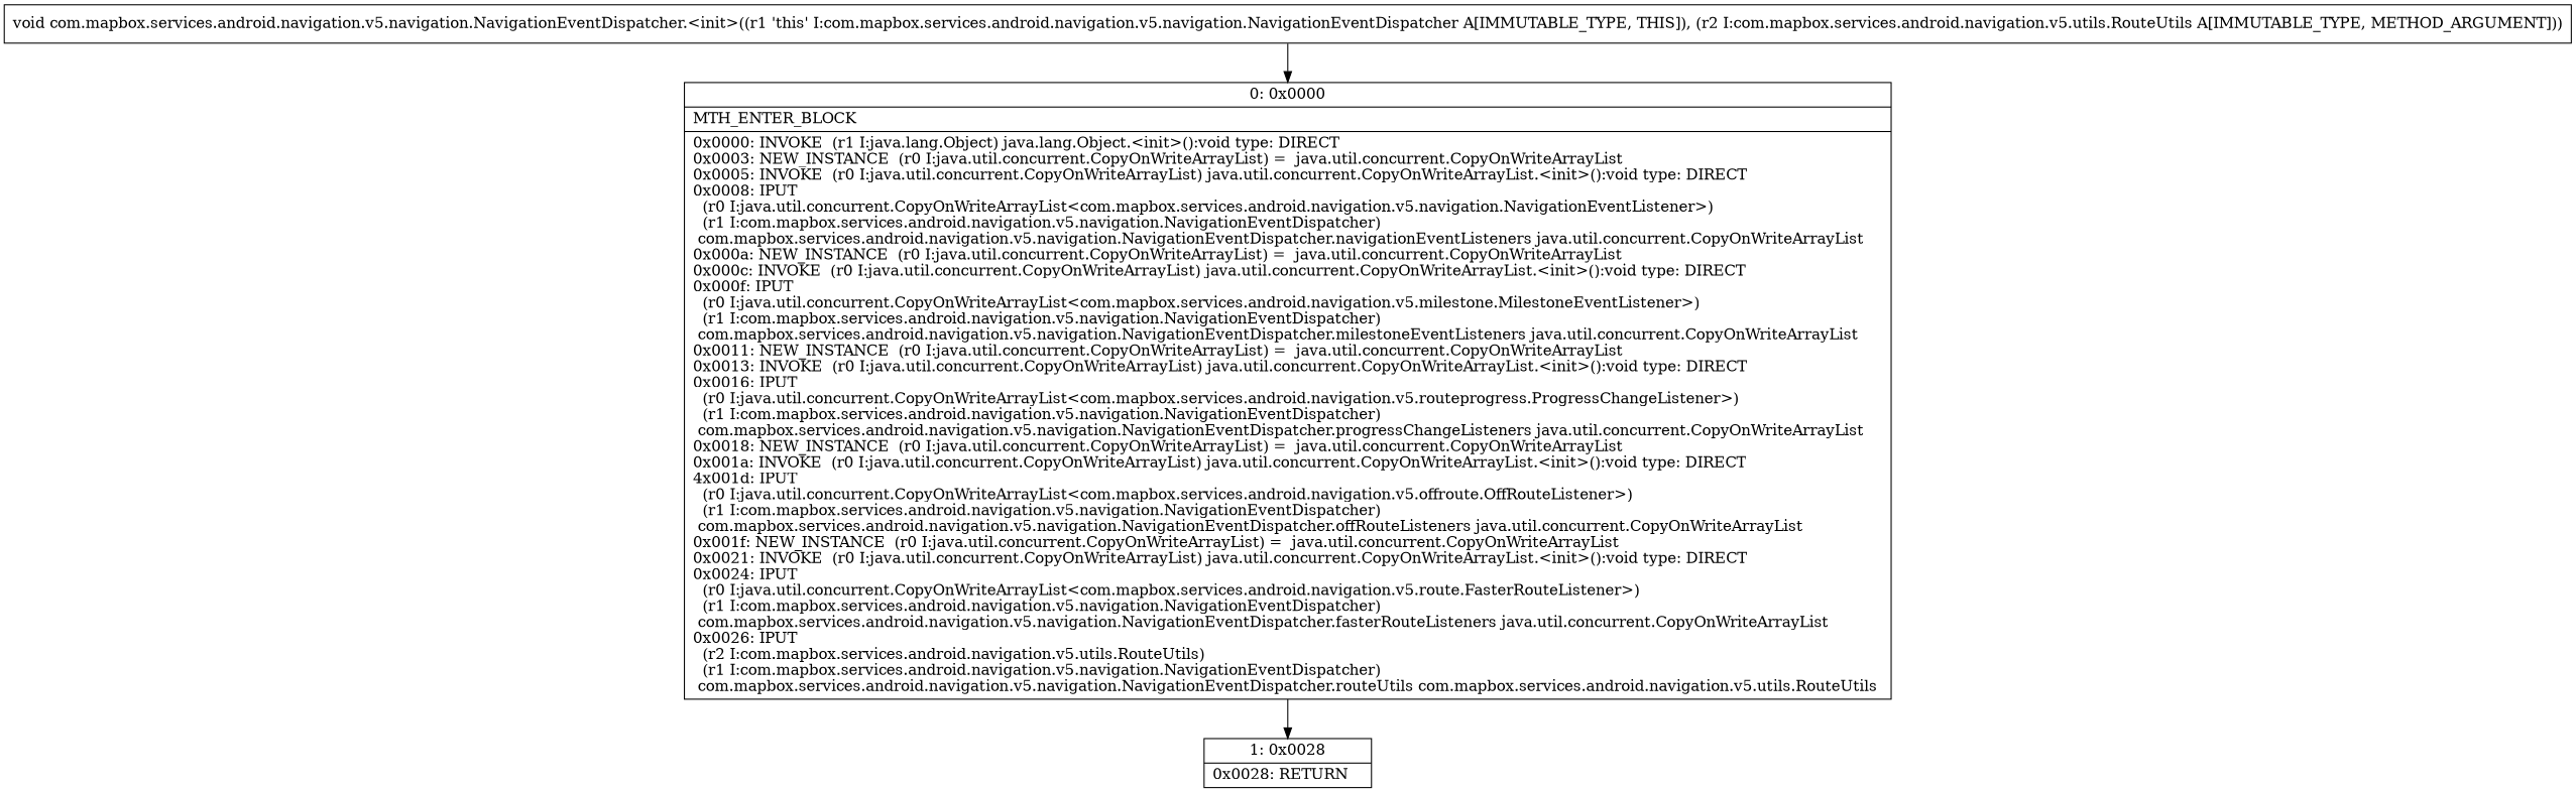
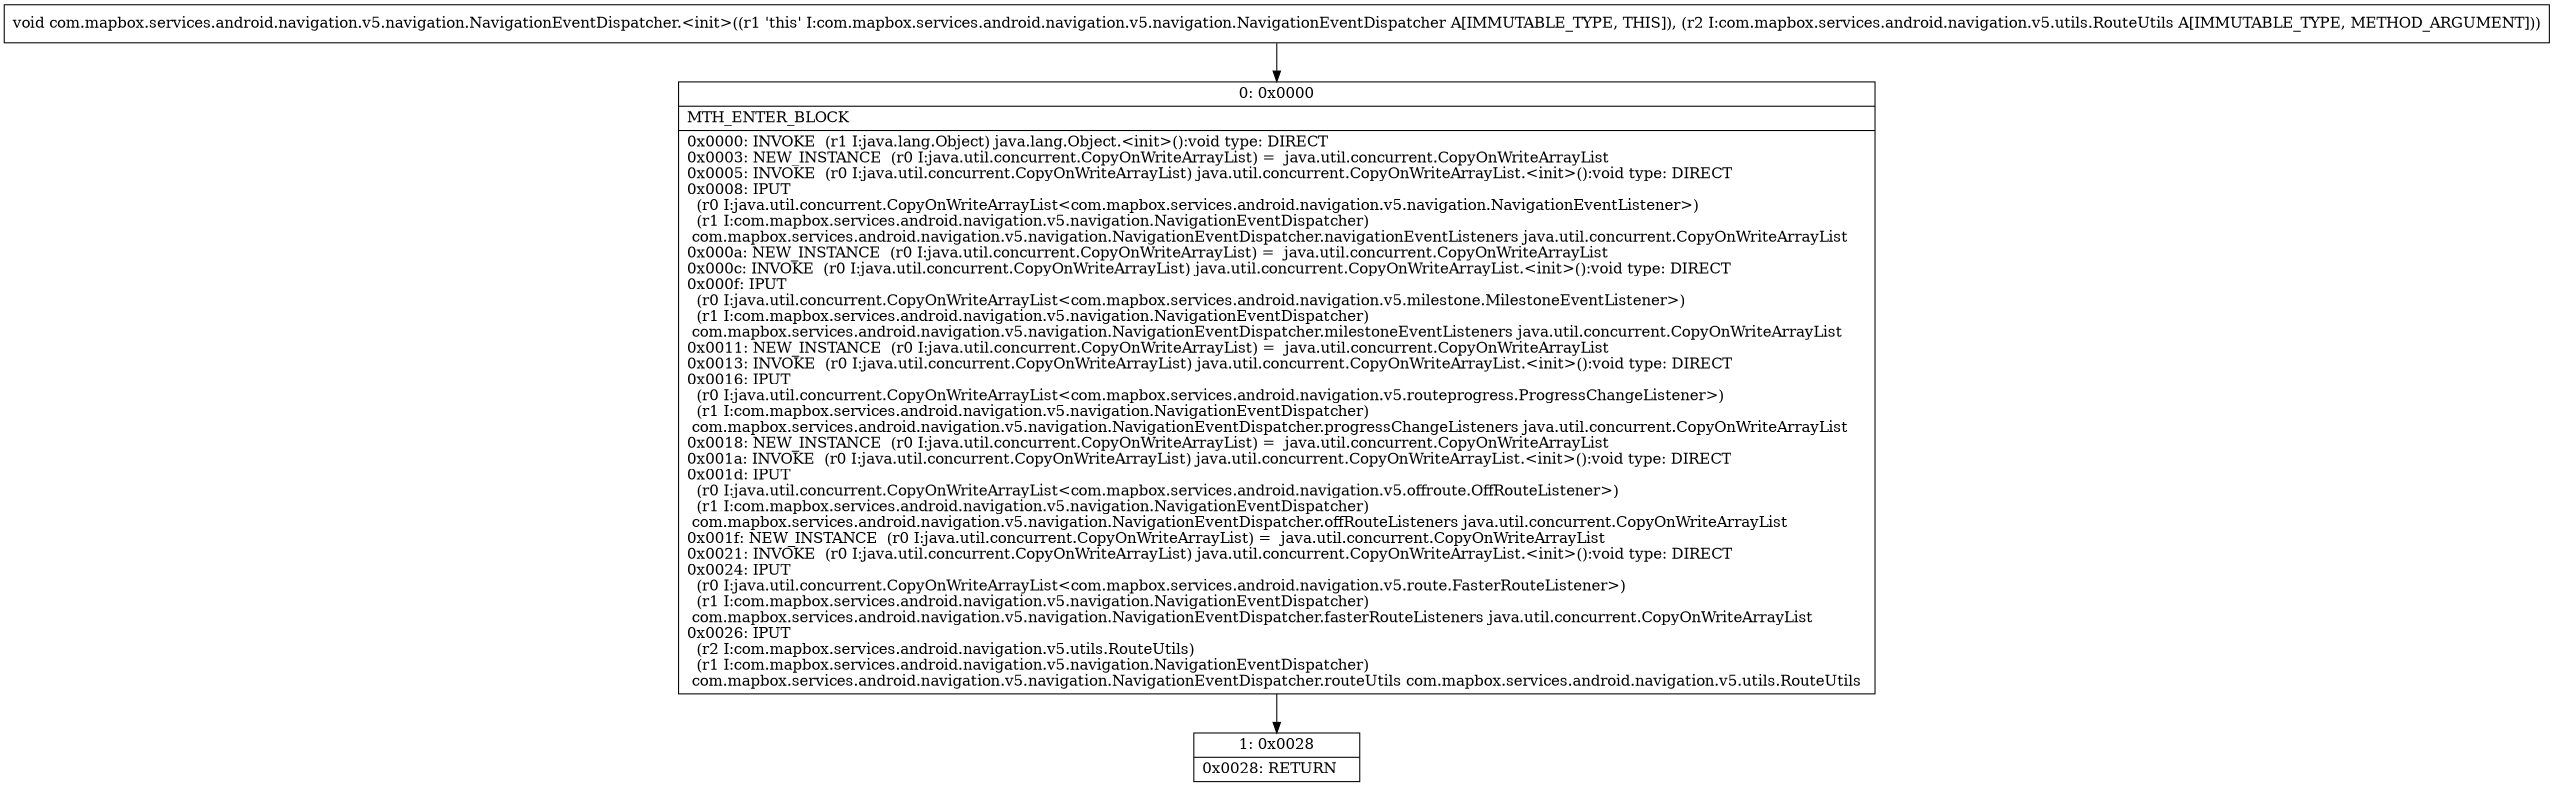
  digraph {
    node [shape=record]
-   n1 [label="{0\:\ 0x0000|MTH_ENTER_BLOCK\l|0x0000: INVOKE  (r1 I:java.lang.Object) java.lang.Object.\<init\>():void type: DIRECT \l0x0003: NEW_INSTANCE  (r0 I:java.util.concurrent.CopyOnWriteArrayList) =  java.util.concurrent.CopyOnWriteArrayList \l0x0005: INVOKE  (r0 I:java.util.concurrent.CopyOnWriteArrayList) java.util.concurrent.CopyOnWriteArrayList.\<init\>():void type: DIRECT \l0x0008: IPUT  \l  (r0 I:java.util.concurrent.CopyOnWriteArrayList\<com.mapbox.services.android.navigation.v5.navigation.NavigationEventListener\>)\l  (r1 I:com.mapbox.services.android.navigation.v5.navigation.NavigationEventDispatcher)\l com.mapbox.services.android.navigation.v5.navigation.NavigationEventDispatcher.navigationEventListeners java.util.concurrent.CopyOnWriteArrayList \l0x000a: NEW_INSTANCE  (r0 I:java.util.concurrent.CopyOnWriteArrayList) =  java.util.concurrent.CopyOnWriteArrayList \l0x000c: INVOKE  (r0 I:java.util.concurrent.CopyOnWriteArrayList) java.util.concurrent.CopyOnWriteArrayList.\<init\>():void type: DIRECT \l0x000f: IPUT  \l  (r0 I:java.util.concurrent.CopyOnWriteArrayList\<com.mapbox.services.android.navigation.v5.milestone.MilestoneEventListener\>)\l  (r1 I:com.mapbox.services.android.navigation.v5.navigation.NavigationEventDispatcher)\l com.mapbox.services.android.navigation.v5.navigation.NavigationEventDispatcher.milestoneEventListeners java.util.concurrent.CopyOnWriteArrayList \l0x0011: NEW_INSTANCE  (r0 I:java.util.concurrent.CopyOnWriteArrayList) =  java.util.concurrent.CopyOnWriteArrayList \l0x0013: INVOKE  (r0 I:java.util.concurrent.CopyOnWriteArrayList) java.util.concurrent.CopyOnWriteArrayList.\<init\>():void type: DIRECT \l0x0016: IPUT  \l  (r0 I:java.util.concurrent.CopyOnWriteArrayList\<com.mapbox.services.android.navigation.v5.routeprogress.ProgressChangeListener\>)\l  (r1 I:com.mapbox.services.android.navigation.v5.navigation.NavigationEventDispatcher)\l com.mapbox.services.android.navigation.v5.navigation.NavigationEventDispatcher.progressChangeListeners java.util.concurrent.CopyOnWriteArrayList \l0x0018: NEW_INSTANCE  (r0 I:java.util.concurrent.CopyOnWriteArrayList) =  java.util.concurrent.CopyOnWriteArrayList \l0x001a: INVOKE  (r0 I:java.util.concurrent.CopyOnWriteArrayList) java.util.concurrent.CopyOnWriteArrayList.\<init\>():void type: DIRECT \l4x001d: IPUT  \l  (r0 I:java.util.concurrent.CopyOnWriteArrayList\<com.mapbox.services.android.navigation.v5.offroute.OffRouteListener\>)\l  (r1 I:com.mapbox.services.android.navigation.v5.navigation.NavigationEventDispatcher)\l com.mapbox.services.android.navigation.v5.navigation.NavigationEventDispatcher.offRouteListeners java.util.concurrent.CopyOnWriteArrayList \l0x001f: NEW_INSTANCE  (r0 I:java.util.concurrent.CopyOnWriteArrayList) =  java.util.concurrent.CopyOnWriteArrayList \l0x0021: INVOKE  (r0 I:java.util.concurrent.CopyOnWriteArrayList) java.util.concurrent.CopyOnWriteArrayList.\<init\>():void type: DIRECT \l0x0024: IPUT  \l  (r0 I:java.util.concurrent.CopyOnWriteArrayList\<com.mapbox.services.android.navigation.v5.route.FasterRouteListener\>)\l  (r1 I:com.mapbox.services.android.navigation.v5.navigation.NavigationEventDispatcher)\l com.mapbox.services.android.navigation.v5.navigation.NavigationEventDispatcher.fasterRouteListeners java.util.concurrent.CopyOnWriteArrayList \l0x0026: IPUT  \l  (r2 I:com.mapbox.services.android.navigation.v5.utils.RouteUtils)\l  (r1 I:com.mapbox.services.android.navigation.v5.navigation.NavigationEventDispatcher)\l com.mapbox.services.android.navigation.v5.navigation.NavigationEventDispatcher.routeUtils com.mapbox.services.android.navigation.v5.utils.RouteUtils \l}"]
+   n1 [label="{0\:\ 0x0000|MTH_ENTER_BLOCK\l|0x0000: INVOKE  (r1 I:java.lang.Object) java.lang.Object.\<init\>():void type: DIRECT \l0x0003: NEW_INSTANCE  (r0 I:java.util.concurrent.CopyOnWriteArrayList) =  java.util.concurrent.CopyOnWriteArrayList \l0x0005: INVOKE  (r0 I:java.util.concurrent.CopyOnWriteArrayList) java.util.concurrent.CopyOnWriteArrayList.\<init\>():void type: DIRECT \l0x0008: IPUT  \l  (r0 I:java.util.concurrent.CopyOnWriteArrayList\<com.mapbox.services.android.navigation.v5.navigation.NavigationEventListener\>)\l  (r1 I:com.mapbox.services.android.navigation.v5.navigation.NavigationEventDispatcher)\l com.mapbox.services.android.navigation.v5.navigation.NavigationEventDispatcher.navigationEventListeners java.util.concurrent.CopyOnWriteArrayList \l0x000a: NEW_INSTANCE  (r0 I:java.util.concurrent.CopyOnWriteArrayList) =  java.util.concurrent.CopyOnWriteArrayList \l0x000c: INVOKE  (r0 I:java.util.concurrent.CopyOnWriteArrayList) java.util.concurrent.CopyOnWriteArrayList.\<init\>():void type: DIRECT \l0x000f: IPUT  \l  (r0 I:java.util.concurrent.CopyOnWriteArrayList\<com.mapbox.services.android.navigation.v5.milestone.MilestoneEventListener\>)\l  (r1 I:com.mapbox.services.android.navigation.v5.navigation.NavigationEventDispatcher)\l com.mapbox.services.android.navigation.v5.navigation.NavigationEventDispatcher.milestoneEventListeners java.util.concurrent.CopyOnWriteArrayList \l0x0011: NEW_INSTANCE  (r0 I:java.util.concurrent.CopyOnWriteArrayList) =  java.util.concurrent.CopyOnWriteArrayList \l0x0013: INVOKE  (r0 I:java.util.concurrent.CopyOnWriteArrayList) java.util.concurrent.CopyOnWriteArrayList.\<init\>():void type: DIRECT \l0x0016: IPUT  \l  (r0 I:java.util.concurrent.CopyOnWriteArrayList\<com.mapbox.services.android.navigation.v5.routeprogress.ProgressChangeListener\>)\l  (r1 I:com.mapbox.services.android.navigation.v5.navigation.NavigationEventDispatcher)\l com.mapbox.services.android.navigation.v5.navigation.NavigationEventDispatcher.progressChangeListeners java.util.concurrent.CopyOnWriteArrayList \l0x0018: NEW_INSTANCE  (r0 I:java.util.concurrent.CopyOnWriteArrayList) =  java.util.concurrent.CopyOnWriteArrayList \l0x001a: INVOKE  (r0 I:java.util.concurrent.CopyOnWriteArrayList) java.util.concurrent.CopyOnWriteArrayList.\<init\>():void type: DIRECT \l0x001d: IPUT  \l  (r0 I:java.util.concurrent.CopyOnWriteArrayList\<com.mapbox.services.android.navigation.v5.offroute.OffRouteListener\>)\l  (r1 I:com.mapbox.services.android.navigation.v5.navigation.NavigationEventDispatcher)\l com.mapbox.services.android.navigation.v5.navigation.NavigationEventDispatcher.offRouteListeners java.util.concurrent.CopyOnWriteArrayList \l0x001f: NEW_INSTANCE  (r0 I:java.util.concurrent.CopyOnWriteArrayList) =  java.util.concurrent.CopyOnWriteArrayList \l0x0021: INVOKE  (r0 I:java.util.concurrent.CopyOnWriteArrayList) java.util.concurrent.CopyOnWriteArrayList.\<init\>():void type: DIRECT \l0x0024: IPUT  \l  (r0 I:java.util.concurrent.CopyOnWriteArrayList\<com.mapbox.services.android.navigation.v5.route.FasterRouteListener\>)\l  (r1 I:com.mapbox.services.android.navigation.v5.navigation.NavigationEventDispatcher)\l com.mapbox.services.android.navigation.v5.navigation.NavigationEventDispatcher.fasterRouteListeners java.util.concurrent.CopyOnWriteArrayList \l0x0026: IPUT  \l  (r2 I:com.mapbox.services.android.navigation.v5.utils.RouteUtils)\l  (r1 I:com.mapbox.services.android.navigation.v5.navigation.NavigationEventDispatcher)\l com.mapbox.services.android.navigation.v5.navigation.NavigationEventDispatcher.routeUtils com.mapbox.services.android.navigation.v5.utils.RouteUtils \l}"]
    n2 [label="{1\:\ 0x0028|0x0028: RETURN   \l}"]
    n3 [label="{void com.mapbox.services.android.navigation.v5.navigation.NavigationEventDispatcher.\<init\>((r1 'this' I:com.mapbox.services.android.navigation.v5.navigation.NavigationEventDispatcher A[IMMUTABLE_TYPE, THIS]), (r2 I:com.mapbox.services.android.navigation.v5.utils.RouteUtils A[IMMUTABLE_TYPE, METHOD_ARGUMENT])) }"]
    n1 -> n2
    n3 -> n1
  }
